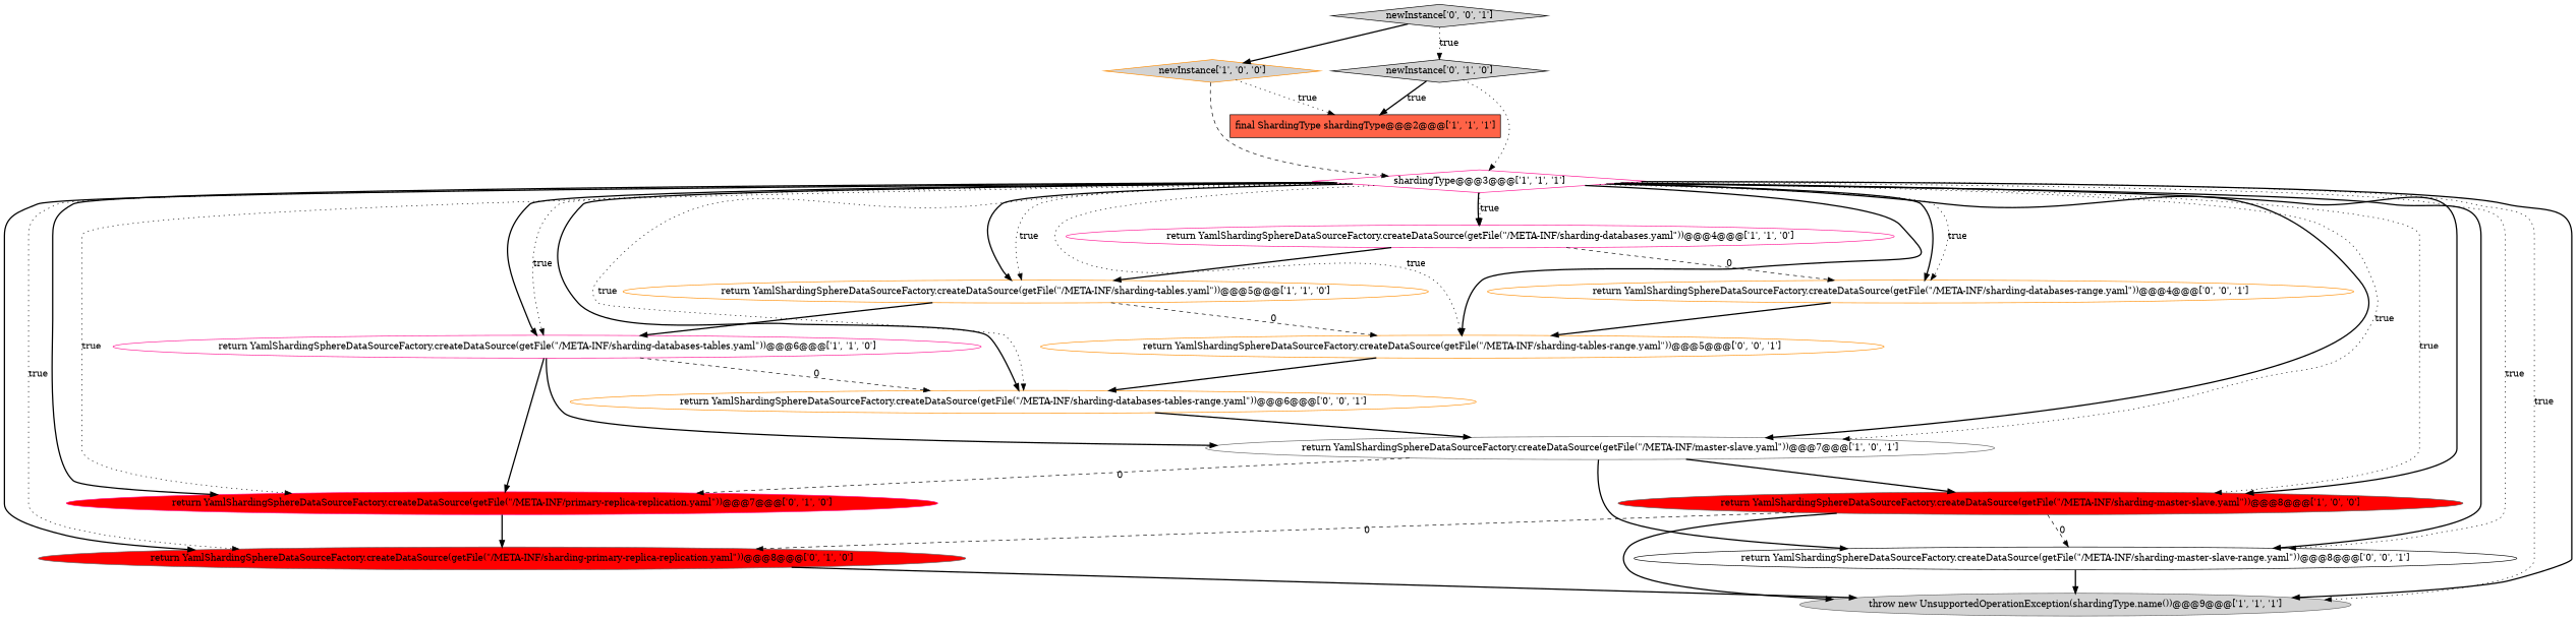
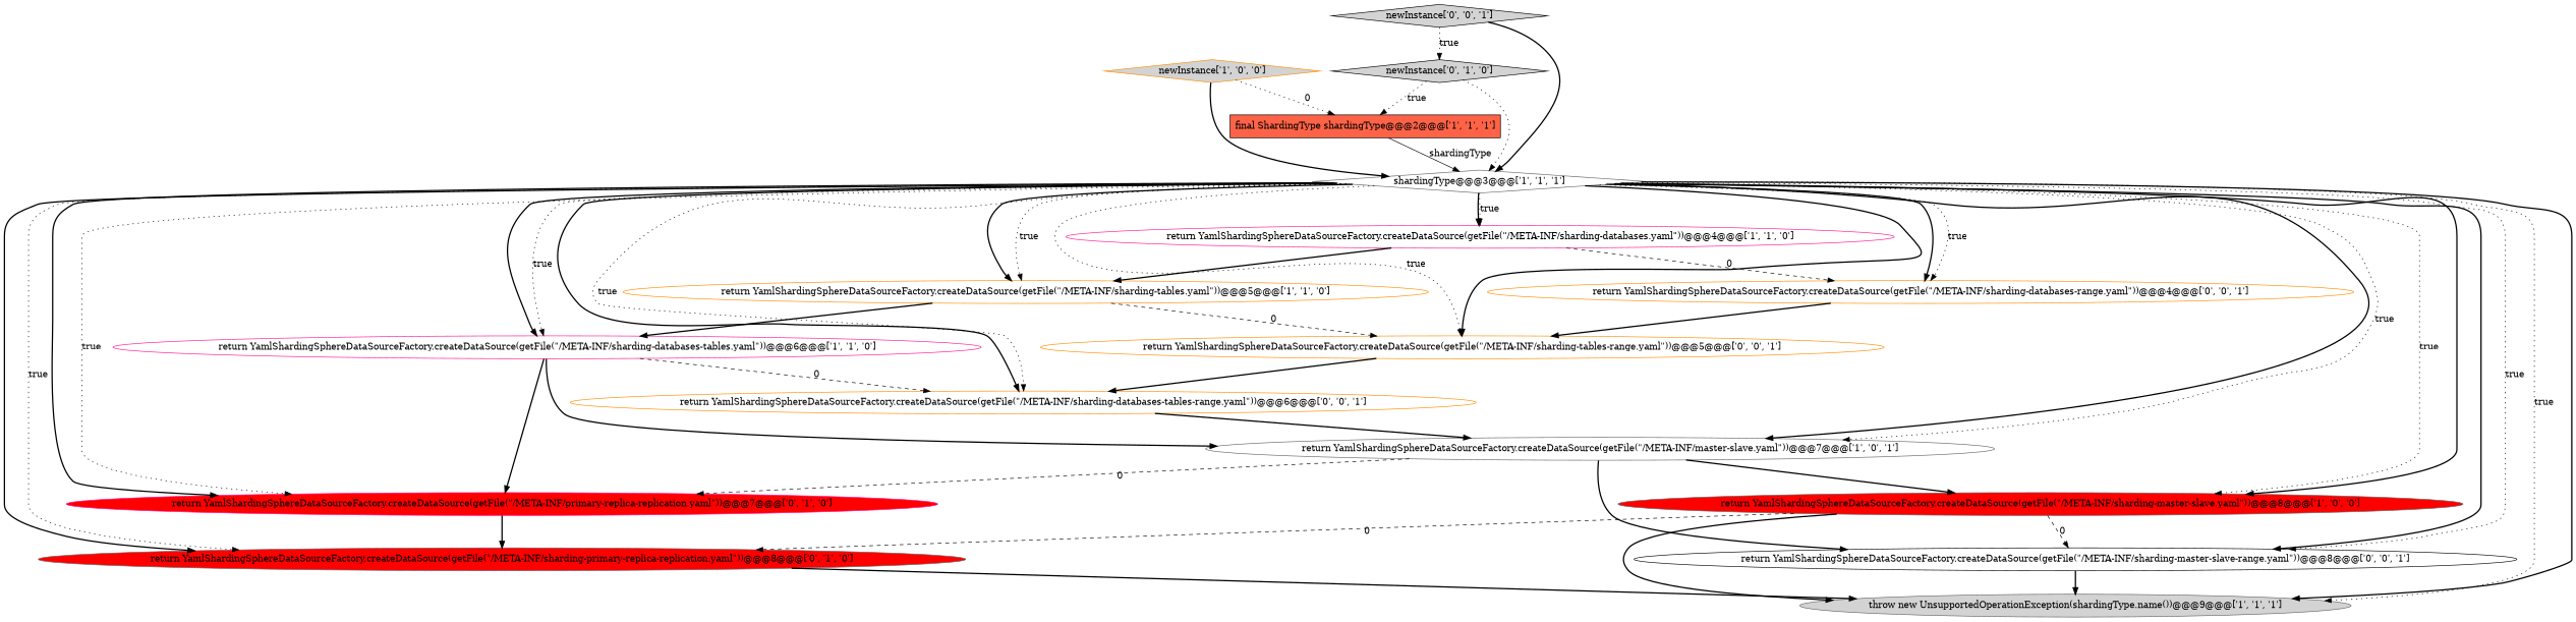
  digraph {
    node [color=darkorange fillcolor=white shape=ellipse style=filled]
    edge [style=bold]
    n1 [label="return YamlShardingSphereDataSourceFactory.createDataSource(getFile(\"/META-INF/sharding-tables-range.yaml\"))@@@5@@@['0', '0', '1']"]
    n2 [label="return YamlShardingSphereDataSourceFactory.createDataSource(getFile(\"/META-INF/sharding-databases-tables-range.yaml\"))@@@6@@@['0', '0', '1']"]
    n3 [color=gray40 label="return YamlShardingSphereDataSourceFactory.createDataSource(getFile(\"/META-INF/master-slave.yaml\"))@@@7@@@['1', '0', '1']"]
    n4 [color=deeppink fillcolor=red label="return YamlShardingSphereDataSourceFactory.createDataSource(getFile(\"/META-INF/primary-replica-replication.yaml\"))@@@7@@@['0', '1', '0']"]
    n5 [color=gray40 fillcolor=red label="return YamlShardingSphereDataSourceFactory.createDataSource(getFile(\"/META-INF/sharding-primary-replica-replication.yaml\"))@@@8@@@['0', '1', '0']"]
    n6 [color=gray40 fillcolor=lightgray label="throw new UnsupportedOperationException(shardingType.name())@@@9@@@['1', '1', '1']"]
    n7 [fillcolor=lightgray label="newInstance['1', '0', '0']" shape=diamond]
-   n8 [color=deeppink label="shardingType@@@3@@@['1', '1', '1']" shape=diamond]
+   n8 [color=gray40 label="shardingType@@@3@@@['1', '1', '1']" shape=diamond]
    n9 [color=black fillcolor=tomato label="final ShardingType shardingType@@@2@@@['1', '1', '1']" shape=box]
    n10 [label="return YamlShardingSphereDataSourceFactory.createDataSource(getFile(\"/META-INF/sharding-databases-range.yaml\"))@@@4@@@['0', '0', '1']"]
    n11 [color=black label="return YamlShardingSphereDataSourceFactory.createDataSource(getFile(\"/META-INF/sharding-master-slave-range.yaml\"))@@@8@@@['0', '0', '1']"]
    n12 [color=deeppink label="return YamlShardingSphereDataSourceFactory.createDataSource(getFile(\"/META-INF/sharding-databases-tables.yaml\"))@@@6@@@['1', '1', '0']"]
    n13 [color=gray40 fillcolor=red label="return YamlShardingSphereDataSourceFactory.createDataSource(getFile(\"/META-INF/sharding-master-slave.yaml\"))@@@8@@@['1', '0', '0']"]
    n14 [label="return YamlShardingSphereDataSourceFactory.createDataSource(getFile(\"/META-INF/sharding-tables.yaml\"))@@@5@@@['1', '1', '0']"]
    n15 [color=deeppink label="return YamlShardingSphereDataSourceFactory.createDataSource(getFile(\"/META-INF/sharding-databases.yaml\"))@@@4@@@['1', '1', '0']"]
    n16 [color=black fillcolor=lightgray label="newInstance['0', '1', '0']" shape=diamond]
    n17 [color=black fillcolor=lightgray label="newInstance['0', '0', '1']" shape=diamond]
    n1 -> n2
    n2 -> n3
    n3 -> n4 [label=0 style=dashed]
    n3 -> n11
    n3 -> n13
    n4 -> n5
    n5 -> n6
-   n7 -> n8 [style=dashed]
-   n7 -> n9 [label=true style=dotted]
+   n7 -> n8
+   n7 -> n9 [label=0 style=dotted]
    n8 -> n1 [label=true style=dotted]
    n8 -> n1
    n8 -> n2
    n8 -> n2 [label=true style=dotted]
    n8 -> n3
    n8 -> n3 [label=true style=dotted]
    n8 -> n4
    n8 -> n4 [label=true style=dotted]
    n8 -> n5 [label=true style=dotted]
    n8 -> n5
    n8 -> n6 [label=true style=dotted]
    n8 -> n6
    n8 -> n10
    n8 -> n10 [label=true style=dotted]
    n8 -> n11
    n8 -> n11 [label=true style=dotted]
    n8 -> n12
    n8 -> n12 [label=true style=dotted]
    n8 -> n13 [label=true style=dotted]
    n8 -> n13
    n8 -> n14
    n8 -> n14 [label=true style=dotted]
    n8 -> n15 [label=true style=dotted]
    n8 -> n15
+   n9 -> n8 [label=shardingType style=solid]
    n10 -> n1
    n11 -> n6
    n12 -> n2 [label=0 style=dashed]
    n12 -> n3
    n12 -> n4
    n13 -> n5 [label=0 style=dashed]
    n13 -> n6
    n13 -> n11 [label=0 style=dashed]
    n14 -> n1 [label=0 style=dashed]
    n14 -> n12
    n15 -> n10 [label=0 style=dashed]
    n15 -> n14
    n16 -> n8 [style=dotted]
-   n16 -> n9 [label=true]
-   n17 -> n7
+   n16 -> n9 [label=true style=dotted]
+   n17 -> n8
    n17 -> n16 [label=true style=dotted]
  }
